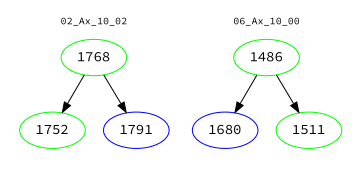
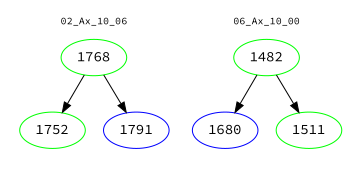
  digraph {
    fontname="Source Code Pro"
    node [color=green fontname="Source Code Pro"]
    edge [color=black fontname="Source Code Pro"]
    n1 [label=1768]
    n2 [label=1752]
    n3 [color=blue label=1791]
-   n4 [label=1486]
+   n4 [label=1482]
    n5 [color=blue label=1680]
    n6 [label=1511]
    subgraph cluster_1 {
      color=white
      fontsize=10
-     label="02_Ax_10_02"
+     label="02_Ax_10_06"
      n1
      n2
      n3
    }
    subgraph cluster_2 {
      color=white
      fontsize=10
      label="06_Ax_10_00"
      n4
      n5
      n6
    }
    n1 -> n2
    n1 -> n3
    n4 -> n5
    n4 -> n6
  }
